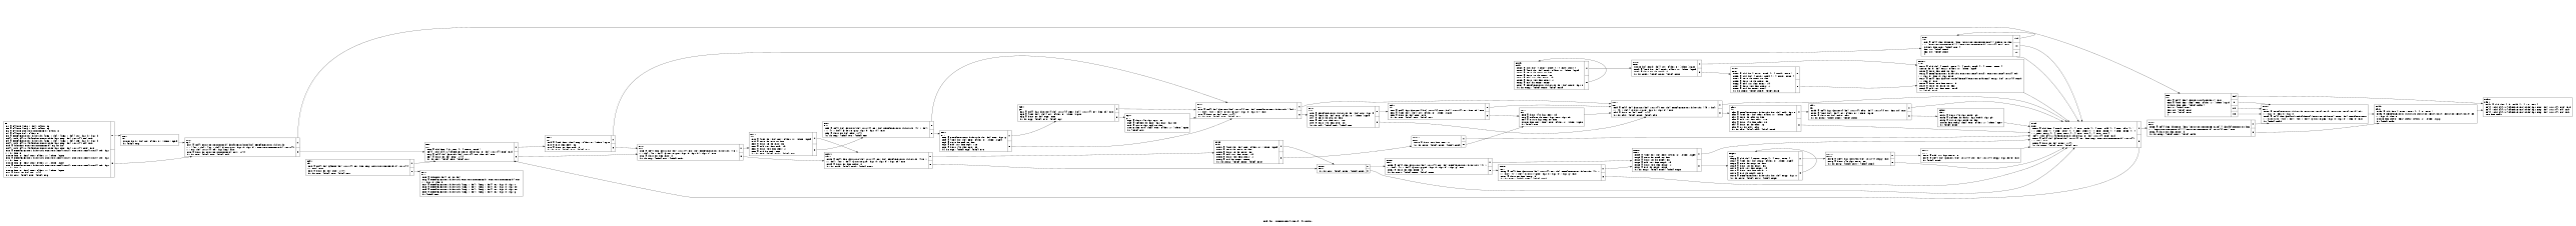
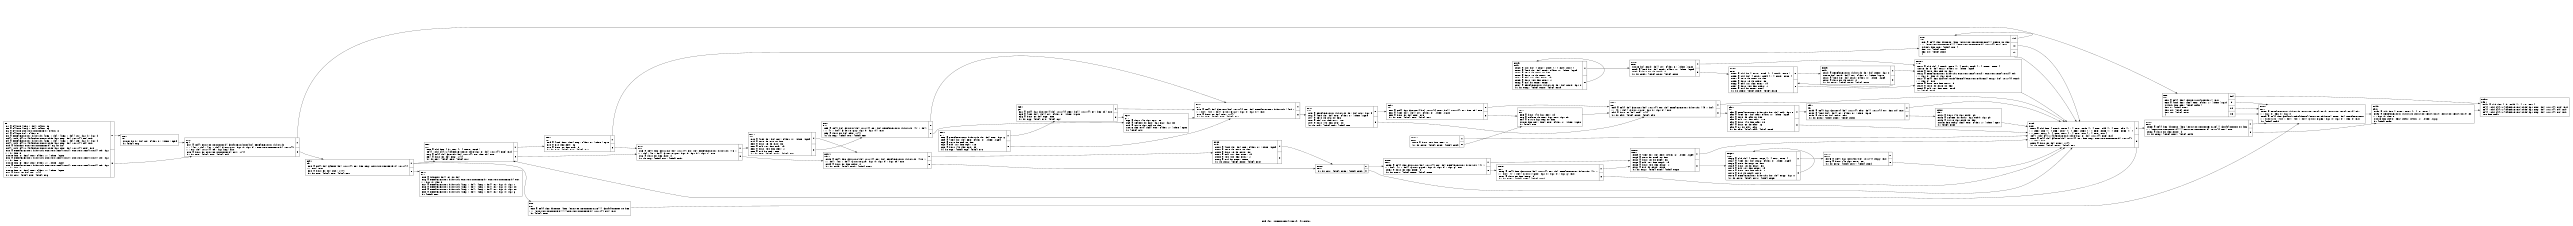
  digraph {
    fontname="DejaVu Sans Mono"
    label="CFG for '__get_resolv_conf' function"
    rankdir=LR
    node [fontname="DejaVu Sans Mono" shape=record]
    edge [fontname="DejaVu Sans Mono" tailport=s0]
    n1 [label="{%3:\l  %4 = alloca [256 x i8], align 16\l  %5 = alloca [256 x i8], align 16\l  %6 = alloca %struct._IO_FILE.0, align 8\l  %7 = alloca i8*, align 8\l  %8 = getelementptr inbounds [256 x i8], [256 x i8]* %4, i64 0, i64 0\l  call void @llvm.lifetime.start.p0i8(i64 256, i8* nonnull %8) #40\l  %9 = getelementptr inbounds [256 x i8], [256 x i8]* %5, i64 0, i64 0\l  call void @llvm.lifetime.start.p0i8(i64 256, i8* nonnull %9) #40\l  %10 = bitcast %struct._IO_FILE.0* %6 to i8*\l  call void @llvm.lifetime.start.p0i8(i64 232, i8* nonnull %10) #40\l  %11 = getelementptr inbounds %struct.resolvconf, %struct.resolvconf* %0, i64\l... 0, i32 3\l  store i32 1, i32* %11, align 4, !tbaa !1632\l  %12 = getelementptr inbounds %struct.resolvconf, %struct.resolvconf* %0, i64\l... 0, i32 4\l  store i32 5, i32* %12, align 4, !tbaa !1637\l  %13 = getelementptr inbounds %struct.resolvconf, %struct.resolvconf* %0, i64\l... 0, i32 2\l  store i32 2, i32* %13, align 4, !tbaa !1638\l  %14 = icmp ne i8* %1, null\l  br i1 %14, label %15, label %16\l|{<s0>T|<s1>F}}"]
    n2 [label="{%15:\l15:                                               \l  store i8 0, i8* %1, align 1, !tbaa !1639\l  br label %16\l}"]
    n3 [label="{%16:\l16:                                               \l  %17 = call %struct._IO_FILE.0* @__fopen_rb_ca(i8* getelementptr inbounds\l... ([17 x i8], [17 x i8]* @.str.644, i64 0, i64 0), %struct._IO_FILE.0* nonnull\l... %6, i8* nonnull %9, i64 256) #41\l  %18 = icmp eq %struct._IO_FILE.0* %17, null\l  br i1 %18, label %31, label %19\l|{<s0>T|<s1>F}}"]
    n4 [label="{%31:\l31:                                               \l  %32 = call i32* @___errno_location() #41\l  %33 = load i32, i32* %32, align 4, !tbaa !1640\l  switch i32 %33, label %193 [\l    i32 2, label %187\l    i32 20, label %187\l    i32 13, label %187\l  ]\l|{<s0>def|<s1>2|<s2>20|<s3>13}}"]
    n5 [label="{%19:\l19:                                               \l  %20 = call i8* @fgets(i8* nonnull %8, i32 256, %struct._IO_FILE.0* nonnull\l... %17) #41\l  %21 = icmp eq i8* %20, null\l  br i1 %21, label %22, label %24\l|{<s0>T|<s1>F}}"]
    n6 [label="{%187:\l187:                                              \l  %188 = getelementptr inbounds %struct.resolvconf, %struct.resolvconf* %0,\l... i64 0, i32 0, i64 0\l  %189 = call i32 @__lookup_ipliteral(%struct.address* %188, i8* getelementptr\l... inbounds ([10 x i8], [10 x i8]* @.str.8.652, i64 0, i64 0), i32 0) #41\l  br label %190\l}"]
    n7 [label="{%193:\l193:                                              \l  %194 = phi i32 [ 0, %190 ], [ -1, %31 ]\l  call void @llvm.lifetime.end.p0i8(i64 232, i8* nonnull %10) #40\l  call void @llvm.lifetime.end.p0i8(i64 256, i8* nonnull %9) #40\l  call void @llvm.lifetime.end.p0i8(i64 256, i8* nonnull %8) #40\l  ret i32 %194\l}"]
+   n8 [label="{%22:\l22:                                               \l  %23 = call i32 bitcast (i32 (%struct._IO_FILE.1443*)* @__fclose_ca to i32\l... (%struct._IO_FILE.0*)*)(%struct._IO_FILE.0* nonnull %17) #41\l  br label %187\l}"]
    n9 [label="{%24:\l24:                                               \l  %25 = bitcast i8** %7 to i8*\l  %26 = getelementptr inbounds %struct._IO_FILE.0, %struct._IO_FILE.0* %17,\l... i64 0, i32 0\l  %27 = getelementptr inbounds [256 x i8], [256 x i8]* %4, i64 0, i64 7\l  %28 = getelementptr inbounds [256 x i8], [256 x i8]* %4, i64 0, i64 10\l  %29 = getelementptr inbounds [256 x i8], [256 x i8]* %4, i64 0, i64 11\l  %30 = getelementptr inbounds [256 x i8], [256 x i8]* %4, i64 0, i64 6\l  br label %34\l}"]
    n10 [label="{%34:\l34:                                               \l  %35 = phi i32 [ 0, %24 ], [ %181, %180 ]\l  call void @llvm.lifetime.start.p0i8(i64 8, i8* nonnull %25) #40\l  %36 = call i8* @strchr(i8* nonnull %8, i32 10) #41\l  %37 = icmp eq i8* %36, null\l  br i1 %37, label %38, label %44\l|{<s0>T|<s1>F}}"]
    n11 [label="{%190:\l190:                                              \l  %191 = phi i32 [ %181, %184 ], [ 1, %187 ]\l  %192 = getelementptr inbounds %struct.resolvconf, %struct.resolvconf* %0,\l... i64 0, i32 1\l  store i32 %191, i32* %192, align 4, !tbaa !1646\l  br label %193\l}"]
    n12 [label="{%38:\l38:                                               \l  %39 = load i32, i32* %26, align 8, !tbaa !1641\l  %40 = and i32 %39, 16\l  %41 = icmp eq i32 %40, 0\l  br i1 %41, label %42, label %44\l|{<s0>T|<s1>F}}"]
    n13 [label="{%44:\l44:                                               \l  %45 = call i32 @strncmp(i8* nonnull %8, i8* getelementptr inbounds ([8 x\l... i8], [8 x i8]* @.str.1.645, i64 0, i64 0), i64 7) #41\l  %46 = icmp eq i32 %45, 0\l  br i1 %46, label %47, label %107\l|{<s0>T|<s1>F}}"]
    n14 [label="{%42:\l42:                                               \l  %43 = call i32 bitcast (i32 (%struct._IO_FILE.828*)* @getc to i32\l... (%struct._IO_FILE.0*)*)(%struct._IO_FILE.0* nonnull %17) #41\l  switch i32 %43, label %42 [\l    i32 -1, label %180\l    i32 10, label %180\l  ]\l|{<s0>def|<s1>-1|<s2>10}}"]
    n15 [label="{%47:\l47:                                               \l  %48 = load i8, i8* %27, align 1, !tbaa !1639\l  %49 = sext i8 %48 to i32\l  %50 = icmp ne i8 %48, 32\l  %51 = add nsw i32 %49, -9\l  %52 = icmp ugt i32 %51, 4\l  %53 = and i1 %50, %52\l  br i1 %53, label %107, label %54\l|{<s0>T|<s1>F}}"]
    n16 [label="{%107:\l107:                                              \l  %108 = call i32 @strncmp(i8* nonnull %8, i8* getelementptr inbounds ([11 x\l... i8], [11 x i8]* @.str.5.649, i64 0, i64 0), i64 10) #41\l  %109 = icmp eq i32 %108, 0\l  br i1 %109, label %110, label %151\l|{<s0>T|<s1>F}}"]
    n17 [label="{%180:\l180:                                              \l  %181 = phi i32 [ %150, %143 ], [ %35, %103 ], [ %35, %99 ], [ %35, %91 ], [\l... %35, %88 ], [ %35, %117 ], [ %35, %151 ], [ %35, %155 ], [ %35, %158 ], [\l... %35, %174 ], [ %35, %177 ], [ %35, %42 ], [ %35, %42 ]\l  call void @llvm.lifetime.end.p0i8(i64 8, i8* nonnull %25) #40\l  %182 = call i8* @fgets(i8* nonnull %8, i32 256, %struct._IO_FILE.0* nonnull\l... %17) #41\l  %183 = icmp eq i8* %182, null\l  br i1 %183, label %184, label %34\l|{<s0>T|<s1>F}}"]
    n18 [label="{%54:\l54:                                               \l  %55 = call i8* @strstr(i8* nonnull %8, i8* getelementptr inbounds ([7 x i8],\l... [7 x i8]* @.str.2.646, i64 0, i64 0)) #41\l  %56 = icmp eq i8* %55, null\l  br i1 %56, label %71, label %57\l|{<s0>T|<s1>F}}"]
-   n19 [label="{%110:\l110:                                              \l  %111 = load i8, i8* %28, align 2, !tbaa !1639\l  %112 = sext i8 %111 to i32\l  %113 = icmp ne i8 %111, 32\l  %114 = add nsw i32 %112, -9\l  %115 = icmp ugt i32 %114, 4\l  %116 = and i1 %113, %115\l  br i1 %116, label %151, label %117\l|{<s0>T|<s1>F}}"]
+   n19 [label="{%110:\l110:                                              \l  %111 = load i8, i8* %28, align 2, !tbaa !1639\l  %112 = sext i8 %111 to i32\l  %113 = icmp ne i8 %111, 32\l  %114 = add nsw i32 %112, -9\l  %115 = ugt ugt i32 %114, 4\l  %116 = and i1 %113, %115\l  br i1 %116, label %151, label %117\l|{<s0>T|<s1>F}}"]
    n20 [label="{%151:\l151:                                              \l  br i1 %14, label %152, label %180\l|{<s0>T|<s1>F}}"]
    n21 [label="{%184:\l184:                                              \l  %185 = call i32 bitcast (i32 (%struct._IO_FILE.1443*)* @__fclose_ca to i32\l... (%struct._IO_FILE.0*)*)(%struct._IO_FILE.0* nonnull %17) #41\l  %186 = icmp eq i32 %181, 0\l  br i1 %186, label %187, label %190\l|{<s0>T|<s1>F}}"]
    n22 [label="{%71:\l71:                                               \l  %72 = call i8* @strstr(i8* nonnull %8, i8* getelementptr inbounds ([10 x\l... i8], [10 x i8]* @.str.3.647, i64 0, i64 0)) #41\l  %73 = icmp eq i8* %72, null\l  br i1 %73, label %88, label %74\l|{<s0>T|<s1>F}}"]
    n23 [label="{%57:\l57:                                               \l  %58 = getelementptr inbounds i8, i8* %55, i64 6\l  %59 = load i8, i8* %58, align 1, !tbaa !1639\l  %60 = sext i8 %59 to i32\l  %61 = add nsw i32 %60, -48\l  %62 = icmp ult i32 %61, 10\l  br i1 %62, label %63, label %71\l|{<s0>T|<s1>F}}"]
    n24 [label="{%117:\l117:                                              \l  %118 = icmp sgt i32 %35, 2\l  br i1 %118, label %180, label %119\l|{<s0>T|<s1>F}}"]
    n25 [label="{%152:\l152:                                              \l  %153 = call i32 @strncmp(i8* nonnull %8, i8* getelementptr inbounds ([7 x\l... i8], [7 x i8]* @.str.6.650, i64 0, i64 0), i64 6) #41\l  %154 = icmp eq i32 %153, 0\l  br i1 %154, label %158, label %155\l|{<s0>T|<s1>F}}"]
    n26 [label="{%88:\l88:                                               \l  %89 = call i8* @strstr(i8* nonnull %8, i8* getelementptr inbounds ([9 x i8],\l... [9 x i8]* @.str.4.648, i64 0, i64 0)) #41\l  %90 = icmp eq i8* %89, null\l  br i1 %90, label %180, label %91\l|{<s0>T|<s1>F}}"]
    n27 [label="{%74:\l74:                                               \l  %75 = getelementptr inbounds i8, i8* %72, i64 9\l  %76 = load i8, i8* %75, align 1, !tbaa !1639\l  %77 = sext i8 %76 to i32\l  %78 = add nsw i32 %77, -48\l  %79 = icmp ult i32 %78, 10\l  br i1 %79, label %80, label %88\l|{<s0>T|<s1>F}}"]
    n28 [label="{%63:\l63:                                               \l  %64 = call i64 @strtoul(i8* nonnull %58, i8** nonnull %7, i32 10) #41\l  %65 = load i8*, i8** %7, align 8, !tbaa !1645\l  %66 = icmp eq i8* %65, %58\l  br i1 %66, label %71, label %67\l|{<s0>T|<s1>F}}"]
    n29 [label="{%91:\l91:                                               \l  %92 = getelementptr inbounds i8, i8* %89, i64 8\l  %93 = load i8, i8* %92, align 1, !tbaa !1639\l  %94 = sext i8 %93 to i32\l  %95 = add nsw i32 %94, -48\l  %96 = icmp ult i32 %95, 10\l  %97 = icmp eq i8 %93, 46\l  %98 = or i1 %97, %96\l  br i1 %98, label %99, label %180\l|{<s0>T|<s1>F}}"]
    n30 [label="{%80:\l80:                                               \l  %81 = call i64 @strtoul(i8* nonnull %75, i8** nonnull %7, i32 10) #41\l  %82 = load i8*, i8** %7, align 8, !tbaa !1645\l  %83 = icmp eq i8* %82, %75\l  br i1 %83, label %88, label %84\l|{<s0>T|<s1>F}}"]
    n31 [label="{%67:\l67:                                               \l  %68 = icmp ult i64 %64, 15\l  %69 = select i1 %68, i64 %64, i64 15\l  %70 = trunc i64 %69 to i32\l  store i32 %70, i32* %11, align 4, !tbaa !1632\l  br label %71\l}"]
    n32 [label="{%99:\l99:                                               \l  %100 = call i64 @strtoul(i8* nonnull %92, i8** nonnull %7, i32 10) #41\l  %101 = load i8*, i8** %7, align 8, !tbaa !1645\l  %102 = icmp eq i8* %101, %92\l  br i1 %102, label %180, label %103\l|{<s0>T|<s1>F}}"]
    n33 [label="{%84:\l84:                                               \l  %85 = icmp ult i64 %81, 10\l  %86 = select i1 %85, i64 %81, i64 10\l  %87 = trunc i64 %86 to i32\l  store i32 %87, i32* %13, align 4, !tbaa !1638\l  br label %88\l}"]
    n34 [label="{%103:\l103:                                              \l  %104 = icmp ult i64 %100, 60\l  %105 = select i1 %104, i64 %100, i64 60\l  %106 = trunc i64 %105 to i32\l  store i32 %106, i32* %12, align 4, !tbaa !1637\l  br label %180\l}"]
    n35 [label="{%158:\l158:                                              \l  %159 = load i8, i8* %30, align 2, !tbaa !1639\l  %160 = sext i8 %159 to i32\l  %161 = icmp ne i8 %159, 32\l  %162 = add nsw i32 %160, -9\l  %163 = icmp ugt i32 %162, 4\l  %164 = and i1 %161, %163\l  br i1 %164, label %180, label %165\l|{<s0>T|<s1>F}}"]
    n36 [label="{%155:\l155:                                              \l  %156 = call i32 @strncmp(i8* nonnull %8, i8* getelementptr inbounds ([7 x\l... i8], [7 x i8]* @.str.7.651, i64 0, i64 0), i64 6) #41\l  %157 = icmp eq i32 %156, 0\l  br i1 %157, label %158, label %180\l|{<s0>T|<s1>F}}"]
    n37 [label="{%119:\l119:                                              \l  %120 = phi i8* [ %127, %119 ], [ %29, %117 ]\l  %121 = load i8, i8* %120, align 1, !tbaa !1639\l  %122 = sext i8 %121 to i32\l  %123 = icmp ne i8 %121, 32\l  %124 = add nsw i32 %122, -9\l  %125 = icmp ugt i32 %124, 4\l  %126 = and i1 %123, %125\l  %127 = getelementptr inbounds i8, i8* %120, i64 1\l  br i1 %126, label %128, label %119\l|{<s0>T|<s1>F}}"]
    n38 [label="{%128:\l128:                                              \l  store i8* %120, i8** %7, align 8, !tbaa !1645\l  %129 = load i8, i8* %120, align 1, !tbaa !1639\l  %130 = icmp eq i8 %129, 0\l  br i1 %130, label %143, label %131\l|{<s0>T|<s1>F}}"]
    n39 [label="{%143:\l143:                                              \l  %144 = phi i8* [ %120, %128 ], [ %140, %139 ], [ %133, %131 ]\l  store i8 0, i8* %144, align 1, !tbaa !1639\l  %145 = sext i32 %35 to i64\l  %146 = getelementptr inbounds %struct.resolvconf, %struct.resolvconf* %0,\l... i64 0, i32 0, i64 %145\l  %147 = call i32 @__lookup_ipliteral(%struct.address* %146, i8* nonnull %120,\l... i32 0) #41\l  %148 = icmp sgt i32 %147, 0\l  %149 = zext i1 %148 to i32\l  %150 = add nsw i32 %35, %149\l  br label %180\l}"]
    n40 [label="{%131:\l131:                                              \l  %132 = phi i8 [ %141, %139 ], [ %129, %128 ]\l  %133 = phi i8* [ %140, %139 ], [ %120, %128 ]\l  %134 = sext i8 %132 to i32\l  %135 = icmp ne i8 %132, 32\l  %136 = add nsw i32 %134, -9\l  %137 = icmp ugt i32 %136, 4\l  %138 = and i1 %135, %137\l  br i1 %138, label %139, label %143\l|{<s0>T|<s1>F}}"]
+   n41 [label="{%139:\l139:                                              \l  %140 = getelementptr inbounds i8, i8* %133, i64 1\l  store i8* %140, i8** %7, align 8, !tbaa !1645\l  %141 = load i8, i8* %140, align 1, !tbaa !1639\l  %142 = icmp eq i8 %141, 0\l  br i1 %142, label %143, label %131\l|{<s0>T|<s1>F}}"]
    n42 [label="{%165:\l165:                                              \l  %166 = phi i8* [ %173, %165 ], [ %27, %158 ]\l  %167 = load i8, i8* %166, align 1, !tbaa !1639\l  %168 = sext i8 %167 to i32\l  %169 = icmp ne i8 %167, 32\l  %170 = add nsw i32 %168, -9\l  %171 = icmp ugt i32 %170, 4\l  %172 = and i1 %169, %171\l  %173 = getelementptr inbounds i8, i8* %166, i64 1\l  br i1 %172, label %174, label %165\l|{<s0>T|<s1>F}}"]
    n43 [label="{%174:\l174:                                              \l  %175 = call i64 @strlen(i8* nonnull %166) #41\l  %176 = icmp ult i64 %175, %2\l  br i1 %176, label %177, label %180\l|{<s0>T|<s1>F}}"]
-   n44 [label="{%177:\l177:                                              \l  %178 = add nuw i64 %175, 1\l  %179 = call i8* @memcpy(i8* nonnull %1, i8* nonnull %166, i64 %178) #41\l  br label %180\l}"]
    n1 -> n2
    n1 -> n3 [tailport=s1]
    n2 -> n3
    n3 -> n4
-   n3 -> n10 [tailport=s1]
+   n3 -> n5 [tailport=s1]
    n4 -> n6 [tailport=s1]
    n4 -> n6 [tailport=s2]
    n4 -> n6 [tailport=s3]
    n4 -> n7
+   n5 -> n8
    n5 -> n9 [tailport=s1]
    n5 -> n10
    n6 -> n11
+   n8 -> n6
    n10 -> n12
    n10 -> n13 [tailport=s1]
    n11 -> n7
    n12 -> n13 [tailport=s1]
    n12 -> n14
    n13 -> n15
    n13 -> n16 [tailport=s1]
    n14 -> n14
    n14 -> n17 [tailport=s1]
    n14 -> n17 [tailport=s2]
    n15 -> n16
    n15 -> n18 [tailport=s1]
    n16 -> n19
    n16 -> n20 [tailport=s1]
    n17 -> n10 [tailport=s1]
    n17 -> n21
    n18 -> n22
-   n18 -> n23 [tailport=s1]
+   n18 -> n31 [tailport=s1]
    n19 -> n20
-   n19 -> n24 [tailport=s1]
    n20 -> n17 [tailport=s1]
    n20 -> n25
    n21 -> n6
    n21 -> n11 [tailport=s1]
-   n22 -> n26
    n22 -> n27 [tailport=s1]
    n23 -> n22 [tailport=s1]
    n23 -> n28
    n24 -> n17
    n24 -> n33 [tailport=s1]
    n25 -> n35
    n25 -> n36 [tailport=s1]
    n26 -> n17
    n26 -> n29 [tailport=s1]
    n27 -> n26 [tailport=s1]
    n27 -> n30
    n28 -> n22
    n28 -> n31 [tailport=s1]
    n29 -> n17 [tailport=s1]
    n29 -> n32
    n30 -> n26
    n30 -> n33 [tailport=s1]
    n31 -> n22
    n32 -> n17
    n32 -> n34 [tailport=s1]
    n33 -> n26
    n34 -> n17
    n35 -> n17
    n35 -> n42 [tailport=s1]
    n36 -> n17 [tailport=s1]
    n36 -> n35
    n37 -> n37 [tailport=s1]
    n37 -> n38
    n38 -> n39
    n38 -> n40 [tailport=s1]
    n39 -> n17
    n40 -> n39 [tailport=s1]
+   n40 -> n41
+   n41 -> n39
+   n41 -> n40 [tailport=s1]
    n42 -> n42 [tailport=s1]
    n42 -> n43
    n43 -> n17 [tailport=s1]
-   n43 -> n44
-   n44 -> n17
  }
